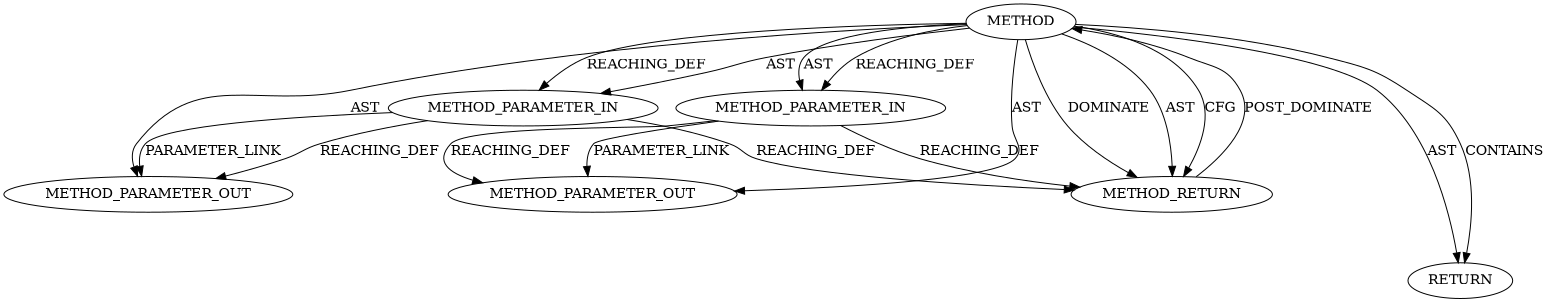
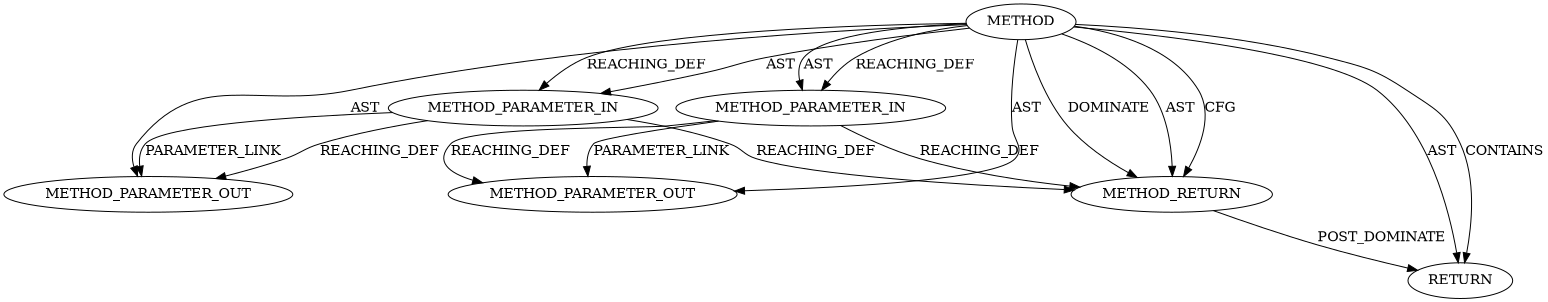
  digraph {
    node [CODE=p2 EVALUATION_STRATEGY=BY_VALUE IS_VARIADIC=false ORDER=2 TYPE_FULL_NAME=ANY]
    n1 [INDEX=2 NAME=p2 label=METHOD_PARAMETER_OUT]
    n2 [AST_PARENT_FULL_NAME="<global>" AST_PARENT_TYPE=NAMESPACE_BLOCK CODE="<empty>" FILENAME="<empty>" FULL_NAME=memzero_explicit IS_EXTERNAL=true NAME=memzero_explicit ORDER=0 label=METHOD EVALUATION_STRATEGY="" IS_VARIADIC="" TYPE_FULL_NAME=""]
    n3 [CODE=p1 INDEX=1 NAME=p1 ORDER=1 label=METHOD_PARAMETER_IN]
    n4 [INDEX=2 NAME=p2 label=METHOD_PARAMETER_IN]
    n5 [CODE=p1 INDEX=1 NAME=p1 ORDER=1 label=METHOD_PARAMETER_OUT]
    n6 [CODE=RET label=METHOD_RETURN IS_VARIADIC=""]
    n7 [ARGUMENT_INDEX=1 CODE="<empty>" ORDER=1 label=RETURN EVALUATION_STRATEGY="" IS_VARIADIC=""]
    n2 -> n1 [label=AST]
    n2 -> n3 [label=AST]
    n2 -> n3 [label=REACHING_DEF]
    n2 -> n4 [label=REACHING_DEF]
    n2 -> n4 [label=AST]
    n2 -> n5 [label=AST]
    n2 -> n6 [label=DOMINATE]
    n2 -> n6 [label=AST]
    n2 -> n6 [label=CFG]
    n2 -> n7 [label=AST]
    n2 -> n7 [label=CONTAINS]
    n3 -> n5 [VARIABLE=p1 label=REACHING_DEF]
    n3 -> n5 [label=PARAMETER_LINK]
    n3 -> n6 [VARIABLE=p1 label=REACHING_DEF]
    n4 -> n1 [VARIABLE=p2 label=REACHING_DEF]
    n4 -> n1 [label=PARAMETER_LINK]
    n4 -> n6 [VARIABLE=p2 label=REACHING_DEF]
-   n6 -> n2 [label=POST_DOMINATE]
+   n6 -> n7 [label=POST_DOMINATE]
  }
